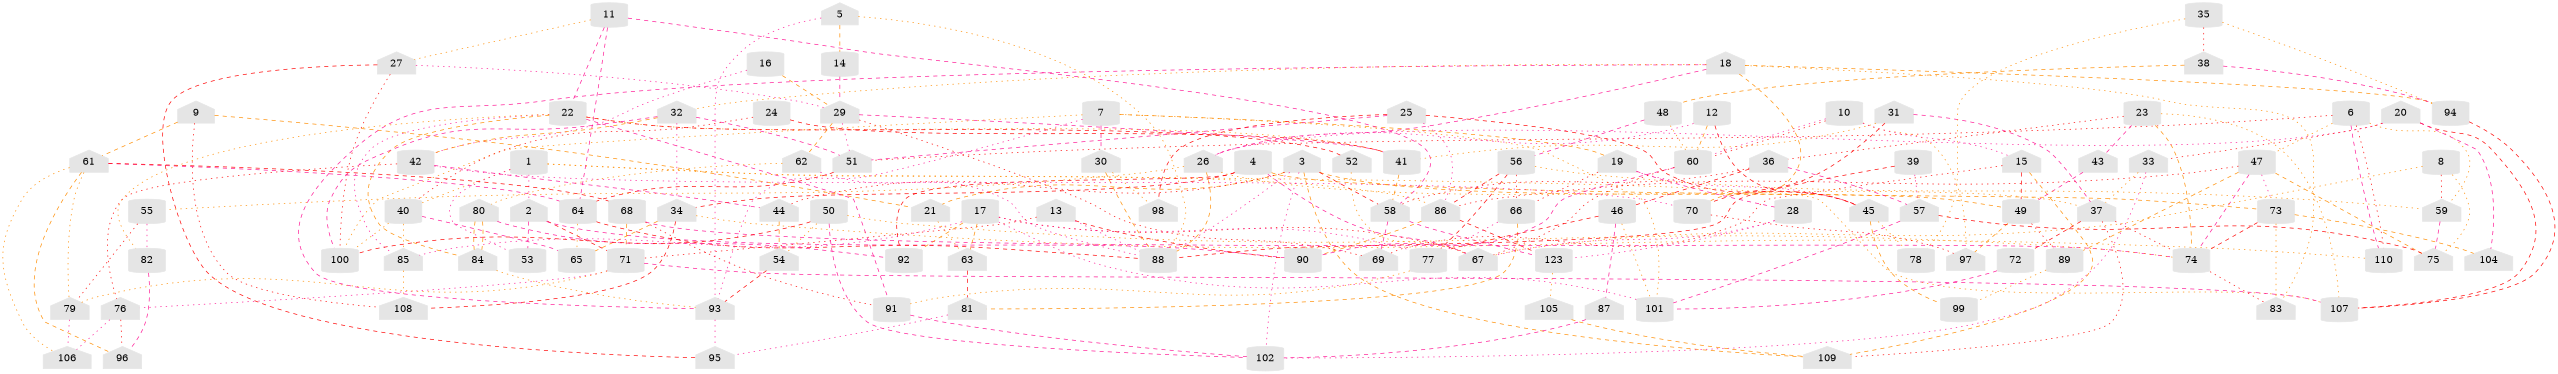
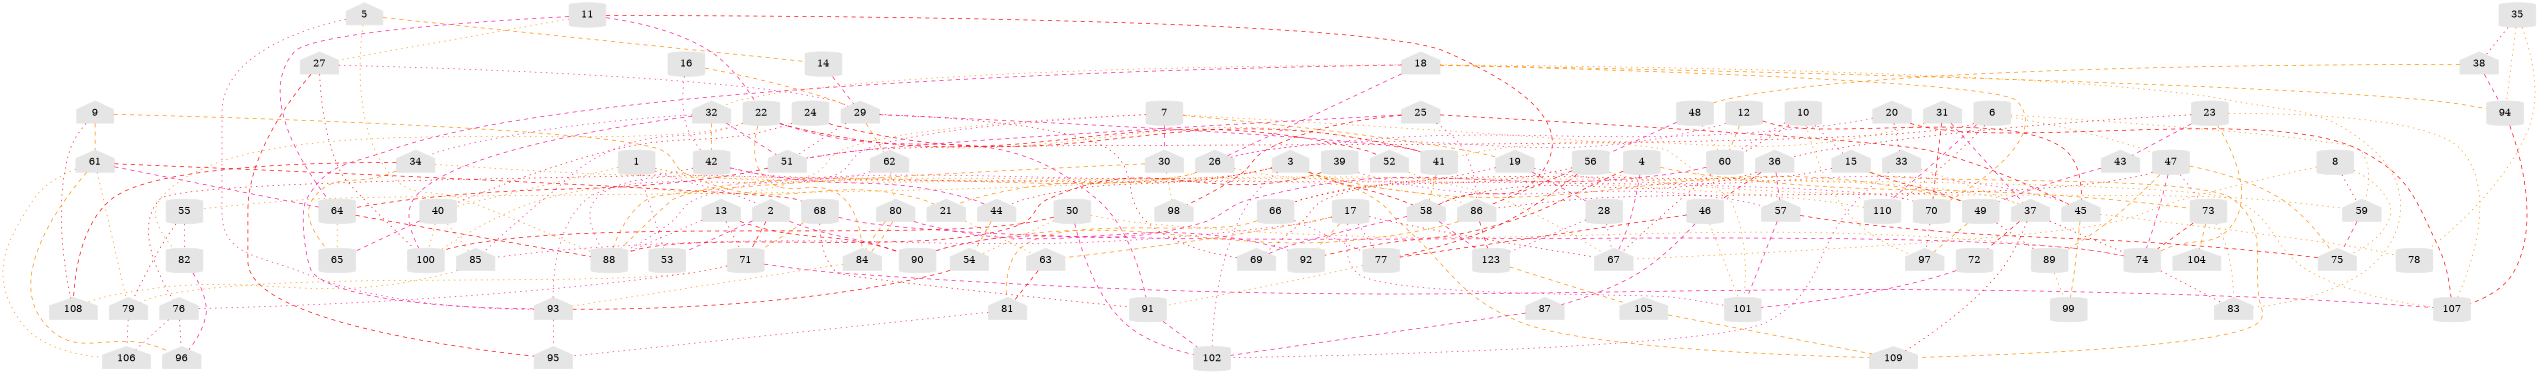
  graph {
    node [color=gray90 shape=house style=filled]
    edge [color=darkorange style=dashed]
    2
    1 [shape=cylinder]
    40 [shape=cylinder]
    53 [shape=cylinder]
    86
    107 [shape=cylinder]
    71 [shape=cylinder]
    90 [shape=cylinder]
    100 [shape=cylinder]
    85
    65 [shape=cylinder]
    n12 [label=123 shape=cylinder]
    76
    79
    3
    21
    44
    49 [shape=cylinder]
    58
    88 [shape=cylinder]
    102 [shape=cylinder]
    109
    63
    54
    97
    89 [shape=cylinder]
    69
    34
    4 [shape=cylinder]
    67
    73 [shape=cylinder]
    92 [shape=cylinder]
    110 [shape=cylinder]
    108
    83
    104
    74 [shape=cylinder]
    5
    14 [shape=cylinder]
    93
    29
    95
    6 [shape=cylinder]
    47 [shape=cylinder]
    51
    59
    75
    64 [shape=cylinder]
    7 [shape=cylinder]
    19
    30
    101 [shape=cylinder]
    45
    28 [shape=cylinder]
    66 [shape=cylinder]
    98
    8 [shape=cylinder]
    9
    61
    68 [shape=cylinder]
    96
    106
    15
    10 [shape=cylinder]
    60 [shape=cylinder]
    11 [shape=cylinder]
    22 [shape=cylinder]
    27
    41 [shape=cylinder]
    52
    82 [shape=cylinder]
    84
    91 [shape=cylinder]
    12 [shape=cylinder]
    26
    37
    55 [shape=cylinder]
    78 [shape=cylinder]
    99 [shape=cylinder]
    13
    62
    16 [shape=cylinder]
    42 [shape=cylinder]
    70 [shape=cylinder]
    17 [shape=cylinder]
    77 [shape=cylinder]
    81
    18
    32
    94 [shape=cylinder]
    20
    33
    23 [shape=cylinder]
    36
    43
    46 [shape=cylinder]
    57
    24 [shape=cylinder]
    25
    72 [shape=cylinder]
    105
    80
    31
    35 [shape=cylinder]
    38
    48 [shape=cylinder]
    87
    56 [shape=cylinder]
    39 [shape=cylinder]
    50 [shape=cylinder]
    2 -- 53 [color=deeppink]
    2 -- 71 [color=red]
    2 -- 90 [color=deeppink]
    1 -- 2 [color=deeppink style=dotted]
    1 -- 40 [style=dotted]
    1 -- 53 [color=deeppink style=dotted]
    1 -- 86 [style=dotted]
    1 -- 107 [style=dotted]
    40 -- 100 [style=dotted]
    40 -- 85 [style=dotted]
    40 -- 65 [color=deeppink]
    86 -- 90
    86 -- n12 [color=red]
    71 -- 107 [color=deeppink]
    71 -- 76 [color=deeppink style=dotted]
    71 -- 79 [style=dotted]
    85 -- 108 [style=dotted]
-   n12 -- 105 [style=dotted]
+   n12 -- 105
    76 -- 96 [color=red style=dotted]
    76 -- 106 [color=deeppink style=dotted]
    79 -- 106 [color=deeppink style=dotted]
    3 -- 21
    3 -- 44 [color=red style=dotted]
    3 -- 49
    3 -- 58 [color=red]
    3 -- 88 [color=deeppink style=dotted]
    3 -- 102 [color=deeppink style=dotted]
    3 -- 109
    21 -- 63 [style=dotted]
    44 -- 54
    49 -- 97
    49 -- 89 [color=red style=dotted]
    58 -- n12 [color=deeppink]
    58 -- 69 [color=deeppink]
    63 -- 81 [color=red]
    54 -- 93 [color=red]
    89 -- 99 [style=dotted]
    34 -- 65
    34 -- 110 [style=dotted]
    34 -- 108 [color=red]
-   4 -- 34 [color=red]
    4 -- 67 [color=deeppink]
    4 -- 73
    4 -- 92 [color=red]
    73 -- 83 [style=dotted]
    73 -- 104
    73 -- 74 [color=red]
    74 -- 83 [color=red style=dotted]
    5 -- 88 [style=dotted]
    5 -- 14
    5 -- 93 [color=deeppink style=dotted]
    14 -- 29 [color=deeppink]
    93 -- 95 [color=deeppink style=dotted]
    29 -- 69 [color=red style=dotted]
    29 -- 51 [color=deeppink style=dotted]
    29 -- 41 [color=deeppink]
    29 -- 62
    6 -- 110 [color=deeppink]
    6 -- 110 [color=red style=dotted]
    6 -- 47 [style=dotted]
    6 -- 51 [color=red style=dotted]
    6 -- 59 [style=dotted]
    47 -- 86 [color=red style=dotted]
    47 -- 89
    47 -- 73 [color=deeppink style=dotted]
    47 -- 74 [color=deeppink]
    47 -- 75
    51 -- 64 [color=red]
    59 -- 75 [color=deeppink]
    64 -- 65 [style=dotted]
    64 -- 88 [color=red]
    7 -- 100 [style=dotted]
    7 -- 93 [color=deeppink style=dotted]
    7 -- 19
    7 -- 30 [color=deeppink]
    7 -- 101 [style=dotted]
    19 -- 45 [color=deeppink style=dotted]
    19 -- 28 [color=deeppink]
    19 -- 66 [color=red style=dotted]
    30 -- 88
    30 -- 98 [style=dotted]
    45 -- 78 [style=dotted]
    45 -- 99
    28 -- n12 [color=deeppink style=dotted]
    28 -- 67 [color=deeppink style=dotted]
    66 -- 77 [color=deeppink style=dotted]
    66 -- 81
    8 -- 67 [style=dotted]
    8 -- 59 [color=red style=dotted]
    8 -- 75 [style=dotted]
    9 -- 21
    9 -- 108 [color=red style=dotted]
    9 -- 61
    61 -- 79 [style=dotted]
    61 -- 64 [color=deeppink]
    61 -- 68 [color=red]
    61 -- 96
    61 -- 106 [style=dotted]
    68 -- 71
    68 -- 74 [color=deeppink]
    68 -- 91 [color=red style=dotted]
    15 -- 49 [color=red]
    15 -- 109
    15 -- 69 [color=red style=dotted]
    10 -- 97 [style=dotted]
    10 -- 15 [color=deeppink style=dotted]
    10 -- 60 [color=deeppink style=dotted]
    10 -- 60 [color=red style=dotted]
    60 -- 90 [color=deeppink]
    60 -- 67 [color=red style=dotted]
-   11 -- 58 [color=deeppink]
+   11 -- 58 [color=red]
    11 -- 64 [color=deeppink]
    11 -- 22 [color=deeppink]
    11 -- 27 [style=dotted]
    22 -- 85 [color=deeppink style=dotted]
    22 -- 41 [style=dotted]
    22 -- 52 [color=red]
    22 -- 82 [style=dotted]
    22 -- 84
    22 -- 91 [color=deeppink]
    27 -- 100 [color=red style=dotted]
    27 -- 29 [color=deeppink style=dotted]
    27 -- 95 [color=red]
    41 -- 58
    52 -- 67 [style=dotted]
    82 -- 96 [color=deeppink]
    84 -- 93 [style=dotted]
    91 -- 102 [color=deeppink]
    12 -- 45 [color=red]
    12 -- 60
    12 -- 26 [color=deeppink style=dotted]
    26 -- 88
    26 -- 37 [style=dotted]
    26 -- 55 [style=dotted]
    37 -- 109 [color=red style=dotted]
    37 -- 74 [color=red style=dotted]
    37 -- 72 [color=red]
    55 -- 79 [color=red style=dotted]
    55 -- 82 [color=deeppink style=dotted]
    13 -- 71 [color=red style=dotted]
    13 -- 90 [color=red]
    13 -- 88 [color=deeppink style=dotted]
    62 -- 88 [color=deeppink style=dotted]
    62 -- 80 [style=dotted]
    16 -- 29
    16 -- 42 [color=deeppink style=dotted]
    42 -- 76 [color=red style=dotted]
    42 -- 44 [color=deeppink]
    42 -- 70 [color=deeppink style=dotted]
    70 -- 97 [color=red style=dotted]
    17 -- 85 [color=deeppink style=dotted]
    17 -- 63
    17 -- 67 [color=red style=dotted]
    17 -- 92
    17 -- 101 [color=deeppink style=dotted]
    17 -- 77 [color=deeppink style=dotted]
    77 -- 91 [style=dotted]
    81 -- 95 [color=deeppink style=dotted]
    18 -- 83 [style=dotted]
    18 -- 93 [color=deeppink]
    18 -- 26 [color=deeppink]
    18 -- 70
    18 -- 32 [style=dotted]
    18 -- 94
    32 -- 100 [color=deeppink]
    32 -- 34 [color=deeppink style=dotted]
    32 -- 51 [color=deeppink]
    32 -- 42
    94 -- 107 [color=red]
    20 -- 107 [color=red]
-   20 -- 104 [color=deeppink]
    20 -- 26 [color=deeppink style=dotted]
    20 -- 33 [color=red style=dotted]
    33 -- 102 [color=deeppink style=dotted]
    33 -- 37 [style=dotted]
    23 -- 107 [style=dotted]
    23 -- 74
    23 -- 36 [color=red style=dotted]
    23 -- 43 [color=deeppink]
    36 -- 58 [color=red style=dotted]
    36 -- 46 [color=red]
    36 -- 57 [color=deeppink]
    43 -- 49 [color=deeppink]
    46 -- 101 [style=dotted]
    46 -- 77 [color=red]
    46 -- 87 [color=deeppink]
    57 -- 75 [color=red]
    57 -- 101 [color=deeppink]
    24 -- 40 [color=red style=dotted]
    24 -- 41 [color=red]
    25 -- 86 [color=deeppink style=dotted]
    25 -- 51 [color=deeppink]
    25 -- 45 [color=red]
    25 -- 98 [color=red]
    72 -- 101 [color=deeppink]
    105 -- 109
    80 -- 92 [color=deeppink]
    80 -- 84
    80 -- 84
    31 -- 41 [style=dotted]
    31 -- 37 [color=deeppink]
    31 -- 70 [color=red]
    35 -- 78 [style=dotted]
    35 -- 94 [style=dotted]
    35 -- 38 [color=red style=dotted]
    38 -- 94 [color=deeppink]
    38 -- 48
    48 -- 60 [style=dotted]
    48 -- 56 [color=deeppink]
    87 -- 102 [color=deeppink]
    56 -- 86 [color=red]
    56 -- 59 [style=dotted]
    56 -- 66 [color=red style=dotted]
    56 -- 77 [color=red]
    39 -- 88 [color=red]
    39 -- 57 [color=deeppink style=dotted]
    50 -- 100 [color=red]
    50 -- 102 [color=deeppink]
    50 -- 54 [style=dotted]
    50 -- 74 [style=dotted]
  }
